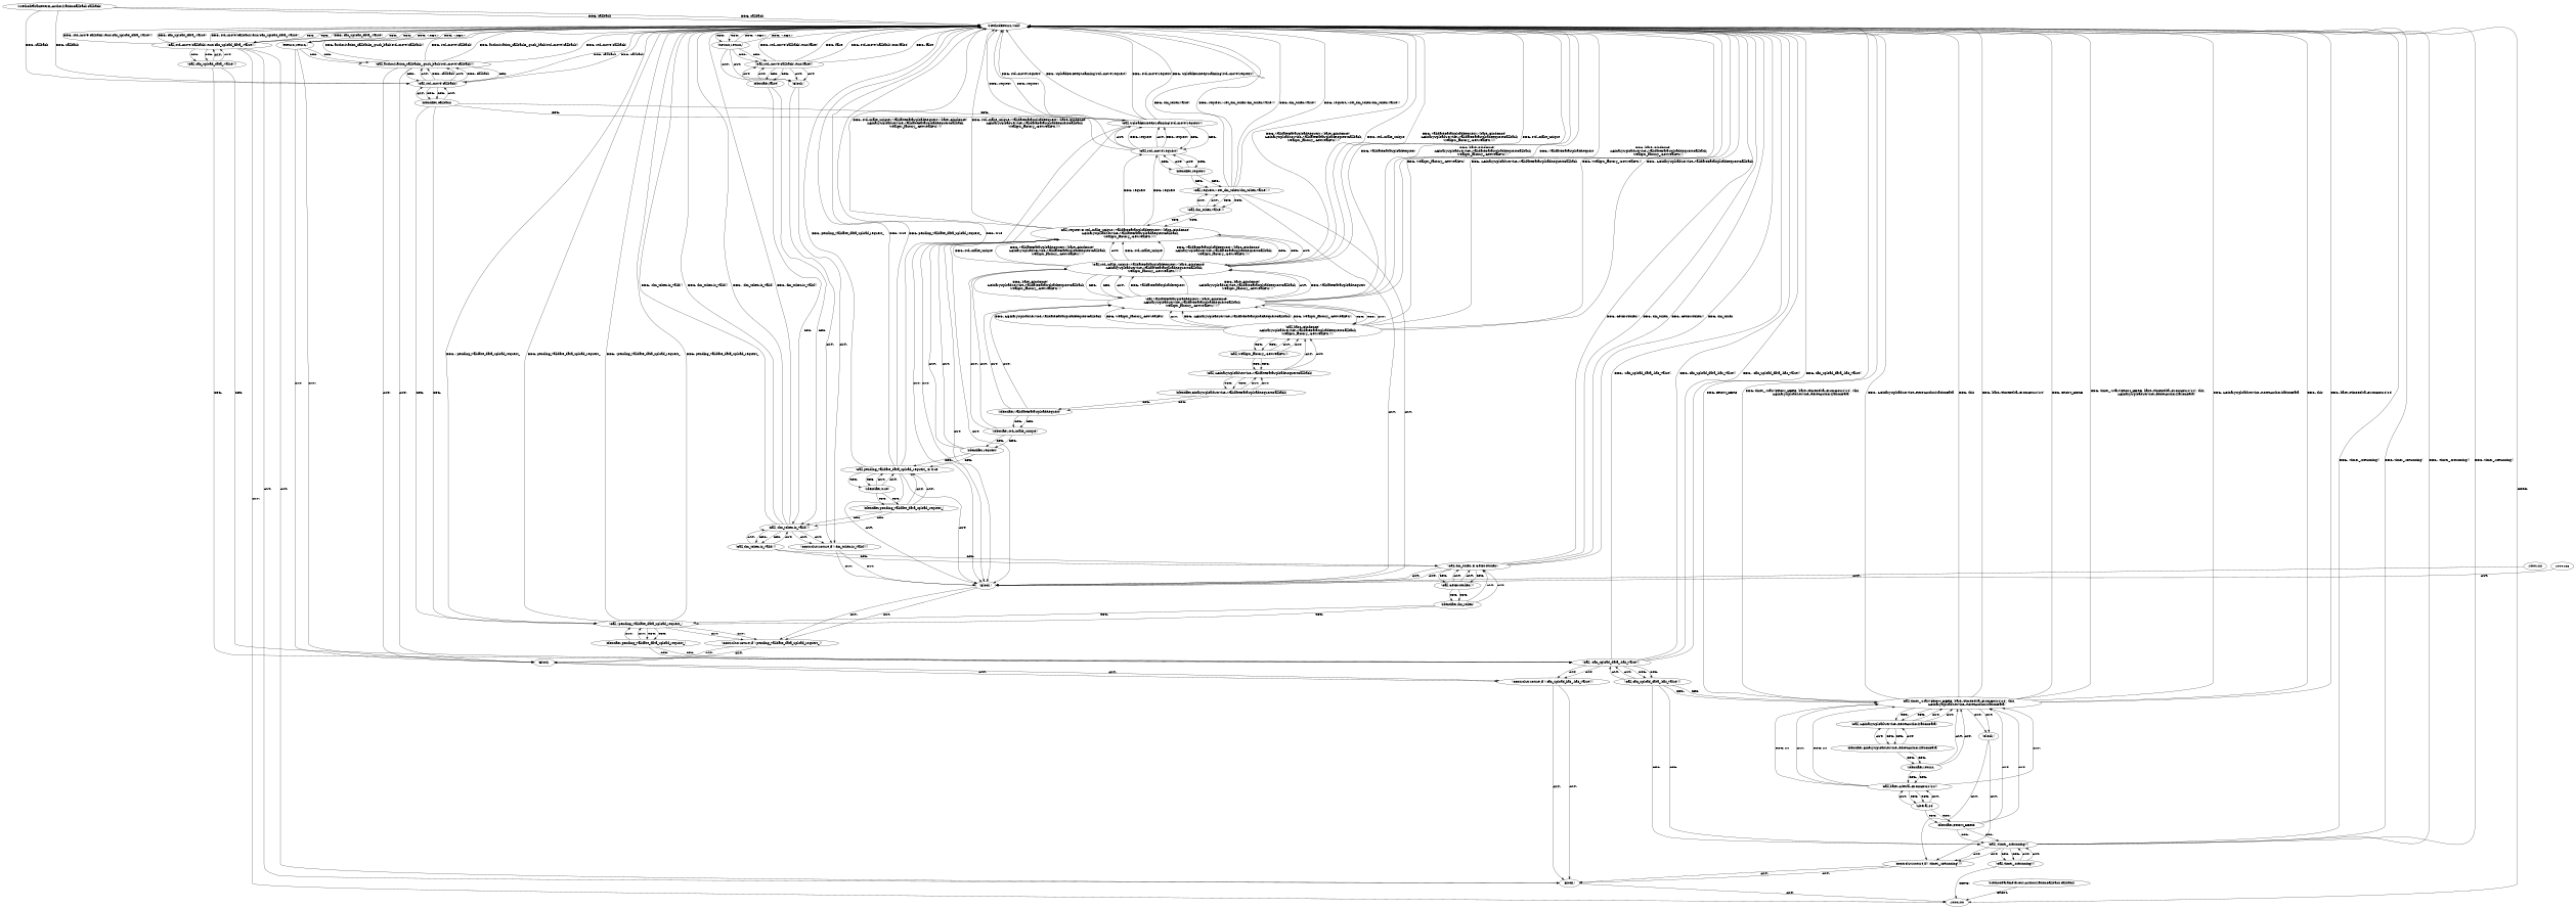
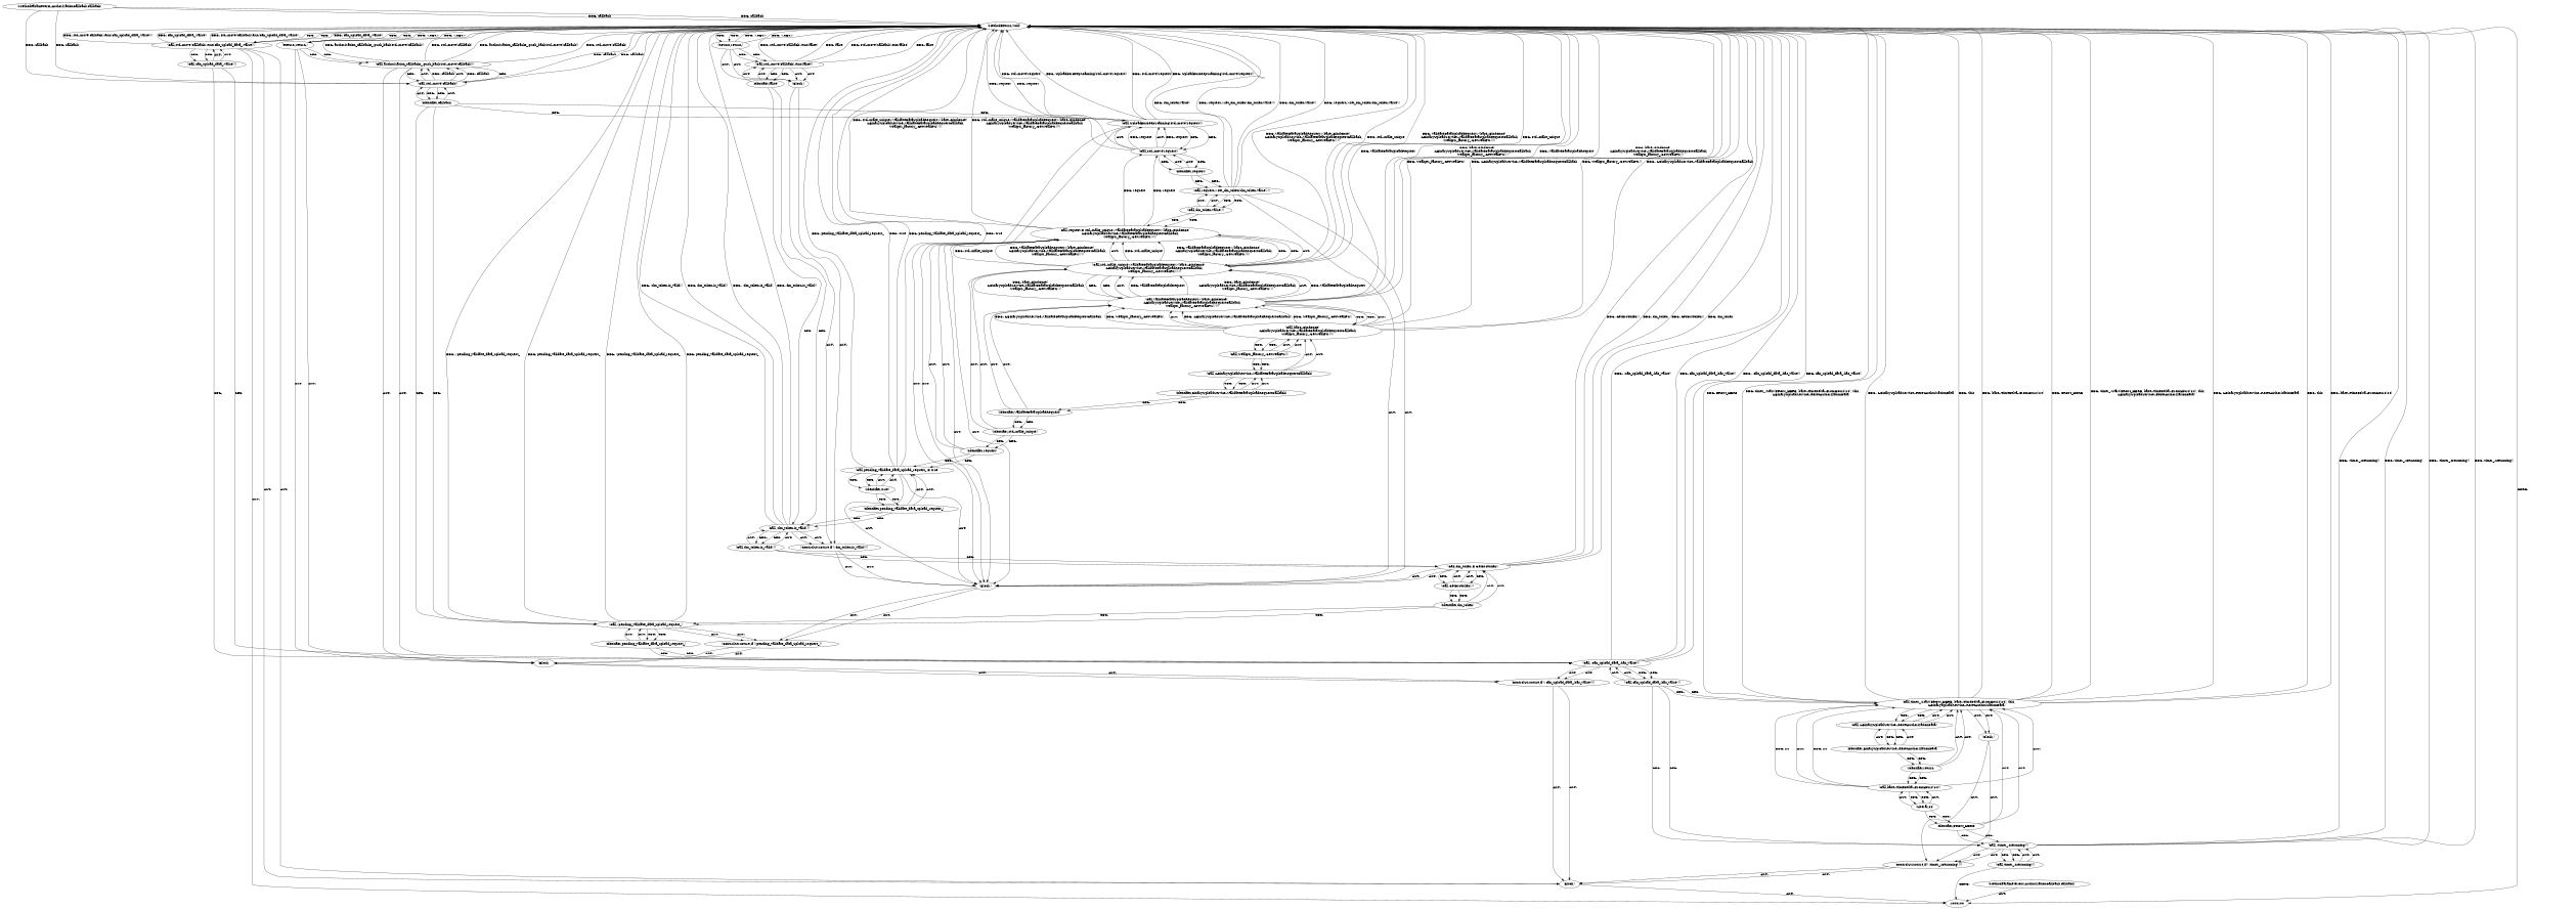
  digraph {
    n1 [label="(MethodReturn,void)"]
    n2 [label="(Return,return;)"]
    n3 [label="(Return,return;)"]
    n4 [label="(Call,std::move(callback).Run(can_upload_data_.value()))"]
    1000100
    n6 [label="(Block,)"]
    n7 [label="(Call,std::move(callback).Run(false))"]
    n8 [label="(Call,authorization_callbacks_.push_back(std::move(callback)))"]
    n9 [label="(Block,)"]
    n10 [label="(Block,)"]
    n11 [label="(Call,can_upload_data_.value())"]
    n12 [label="(MethodParameterIn,AuthorizationCallback callback)"]
    n13 [label="(Call,std::move(callback))"]
    n14 [label="(Identifier,callback)"]
    n15 [label="(MethodParameterOut,AuthorizationCallback callback)"]
    n16 [label="(Call,!dm_token.is_valid())"]
    n17 [label="(Call,dm_token.is_valid())"]
    n18 [label="(ControlStructure,if (!dm_token.is_valid()))"]
    n19 [label="(Call,dm_token = GetDMToken())"]
    n20 [label="(Block,)"]
    n21 [label="(Call,GetDMToken())"]
    n22 [label="(ControlStructure,if (!pending_validate_data_upload_request_))"]
    n23 [label="(Identifier,false)"]
    n24 [label="(Identifier,true)"]
    n25 [label="(Call,pending_validate_data_upload_request_ = true)"]
    n26 [label="(Identifier,pending_validate_data_upload_request_)"]
    n27 [label="(Call,request = std::make_unique<ValidateDataUploadRequest>(base::BindOnce(\n           &BinaryUploadService::ValidateDataUploadRequestCallback,\n           weakptr_factory_.GetWeakPtr())))"]
    n28 [label="(Call,std::make_unique<ValidateDataUploadRequest>(base::BindOnce(\n           &BinaryUploadService::ValidateDataUploadRequestCallback,\n           weakptr_factory_.GetWeakPtr())))"]
    n29 [label="(Call,std::move(request))"]
    n30 [label="(Call,ValidateDataUploadRequest>(base::BindOnce(\n           &BinaryUploadService::ValidateDataUploadRequestCallback,\n           weakptr_factory_.GetWeakPtr())))"]
    n31 [label="(Identifier,request)"]
    n32 [label="(Call,UploadForDeepScanning(std::move(request)))"]
    n33 [label="(Identifier,request)"]
    n34 [label="(Call,base::BindOnce(\n           &BinaryUploadService::ValidateDataUploadRequestCallback,\n           weakptr_factory_.GetWeakPtr()))"]
    n35 [label="(Identifier,std::make_unique)"]
    n36 [label="(Call,weakptr_factory_.GetWeakPtr())"]
    n37 [label="(Identifier,ValidateDataUploadRequest)"]
    n38 [label="(Call,&BinaryUploadService::ValidateDataUploadRequestCallback)"]
    n39 [label="(Identifier,BinaryUploadService::ValidateDataUploadRequestCallback)"]
    n40 [label="(Call,dm_token.value())"]
    n41 [label="(Call,request->set_dm_token(dm_token.value()))"]
    n42 [label="(ControlStructure,if (!timer_.IsRunning()))"]
    n43 [label="(Block,)"]
    n44 [label="(Call,!timer_.IsRunning())"]
    n45 [label="(Call,timer_.IsRunning())"]
    n46 [label="(Call,!pending_validate_data_upload_request_)"]
-   n47 [label="(ControlStructure,if (!can_upload_has_.has_value()))"]
+   n47 [label="(ControlStructure,if (!can_upload_data_.has_value()))"]
    n48 [label="(Identifier,pending_validate_data_upload_request_)"]
    n49 [label="(Call,!can_upload_data_.has_value())"]
    n50 [label="(Call,can_upload_data_.has_value())"]
    n51 [label="(Identifier,FROM_HERE)"]
    n52 [label="(Call,timer_.Start(FROM_HERE, base::TimeDelta::FromHours(24), this,\n                 &BinaryUploadService::ResetAuthorizationData))"]
    n53 [label="(Call,&BinaryUploadService::ResetAuthorizationData)"]
-   n54 [label="(Call,base::Literal::FromHours(24))"]
+   n54 [label="(Call,base::TimeDelta::FromHours(24))"]
    n55 [label="(Literal,24)"]
    n56 [label="(Identifier,BinaryUploadService::ResetAuthorizationData)"]
    n57 [label="(Identifier,return)"]
    n58 [label="(Identifier,dm_token)"]
-   1000122
-   1000136
    n1 -> n2 [label="CFG: "]
    n1 -> n2 [label="CFG: "]
    n1 -> n3 [label="CFG: "]
    n1 -> n3 [label="CFG: "]
    n1 -> n4 [label="CFG: "]
    n1 -> n4 [label="CFG: "]
    n1 -> 1000100 [label="HERE: "]
    n2 -> n1 [label="DDG: <RET>"]
    n2 -> n1 [label="DDG: <RET>"]
    n2 -> n6 [label="AST: "]
    n2 -> n6 [label="AST: "]
    n2 -> n7 [label="CFG: "]
    n2 -> n7 [label="CFG: "]
    n3 -> n1 [label="DDG: <RET>"]
    n3 -> n1 [label="DDG: <RET>"]
    n3 -> n8 [label="CFG: "]
    n3 -> n8 [label="CFG: "]
    n3 -> n9 [label="AST: "]
    n3 -> n9 [label="AST: "]
    n4 -> n1 [label="DDG: can_upload_data_.value()"]
    n4 -> n1 [label="DDG: std::move(callback).Run(can_upload_data_.value())"]
    n4 -> n1 [label="DDG: can_upload_data_.value()"]
    n4 -> n1 [label="DDG: std::move(callback).Run(can_upload_data_.value())"]
    n4 -> 1000100 [label="AST: "]
    n4 -> n10 [label="AST: "]
    n4 -> n10 [label="AST: "]
    n4 -> n11 [label="CFG: "]
    n4 -> n11 [label="CFG: "]
    n6 -> n18 [label="AST: "]
    n6 -> n18 [label="AST: "]
    n7 -> n1 [label="DDG: std::move(callback).Run(false)"]
    n7 -> n1 [label="DDG: false"]
    n7 -> n1 [label="DDG: std::move(callback).Run(false)"]
    n7 -> n1 [label="DDG: false"]
    n7 -> n6 [label="AST: "]
    n7 -> n6 [label="AST: "]
    n7 -> n23 [label="CFG: "]
    n7 -> n23 [label="CFG: "]
    n8 -> n1 [label="DDG: authorization_callbacks_.push_back(std::move(callback))"]
    n8 -> n1 [label="DDG: std::move(callback)"]
    n8 -> n1 [label="DDG: authorization_callbacks_.push_back(std::move(callback))"]
    n8 -> n1 [label="DDG: std::move(callback)"]
    n8 -> n9 [label="AST: "]
    n8 -> n9 [label="AST: "]
    n8 -> n13 [label="CFG: "]
    n8 -> n13 [label="CFG: "]
    n9 -> n47 [label="AST: "]
    n9 -> n47 [label="AST: "]
    n10 -> 1000100 [label="AST: "]
    n11 -> n4 [label="AST: "]
    n11 -> n4 [label="AST: "]
    n11 -> n49 [label="CFG: "]
    n11 -> n49 [label="CFG: "]
    n12 -> n1 [label="DDG: callback"]
    n12 -> n1 [label="DDG: callback"]
    n12 -> n13 [label="DDG: callback"]
    n12 -> n13 [label="DDG: callback"]
    n13 -> n1 [label="DDG: callback"]
    n13 -> n1 [label="DDG: callback"]
    n13 -> n8 [label="AST: "]
    n13 -> n8 [label="DDG: callback"]
    n13 -> n8 [label="AST: "]
    n13 -> n8 [label="DDG: callback"]
    n13 -> n14 [label="CFG: "]
    n13 -> n14 [label="CFG: "]
    n14 -> n13 [label="AST: "]
    n14 -> n13 [label="AST: "]
    n14 -> n32 [label="CFG: "]
    n14 -> n32 [label="CFG: "]
    n14 -> n46 [label="CFG: "]
    n14 -> n46 [label="CFG: "]
-   n15 -> 1000100 [label="FROM: "]
+   n15 -> 1000100 [label="AST: "]
    n16 -> n1 [label="DDG: !dm_token.is_valid()"]
    n16 -> n1 [label="DDG: dm_token.is_valid()"]
    n16 -> n1 [label="DDG: !dm_token.is_valid()"]
    n16 -> n1 [label="DDG: dm_token.is_valid()"]
    n16 -> n17 [label="CFG: "]
    n16 -> n17 [label="CFG: "]
    n16 -> n18 [label="AST: "]
    n16 -> n18 [label="AST: "]
    n17 -> n16 [label="AST: "]
    n17 -> n16 [label="AST: "]
    n17 -> n19 [label="CFG: "]
    n17 -> n19 [label="CFG: "]
    n18 -> n20 [label="AST: "]
    n18 -> n20 [label="AST: "]
    n19 -> n1 [label="DDG: GetDMToken()"]
    n19 -> n1 [label="DDG: dm_token"]
    n19 -> n1 [label="DDG: GetDMToken()"]
    n19 -> n1 [label="DDG: dm_token"]
    n19 -> n20 [label="AST: "]
    n19 -> n20 [label="AST: "]
    n19 -> n21 [label="CFG: "]
    n19 -> n21 [label="CFG: "]
    n20 -> n22 [label="AST: "]
    n20 -> n22 [label="AST: "]
    n21 -> n19 [label="AST: "]
    n21 -> n19 [label="AST: "]
    n21 -> n58 [label="CFG: "]
    n21 -> n58 [label="CFG: "]
    n22 -> n9 [label="AST: "]
    n22 -> n9 [label="AST: "]
    n23 -> n7 [label="AST: "]
    n23 -> n7 [label="AST: "]
    n23 -> n16 [label="CFG: "]
    n23 -> n16 [label="CFG: "]
    n24 -> n25 [label="AST: "]
    n24 -> n25 [label="AST: "]
    n24 -> n26 [label="CFG: "]
    n24 -> n26 [label="CFG: "]
    n25 -> n1 [label="DDG: pending_validate_data_upload_request_"]
    n25 -> n1 [label="DDG: true"]
    n25 -> n1 [label="DDG: pending_validate_data_upload_request_"]
    n25 -> n1 [label="DDG: true"]
    n25 -> n20 [label="AST: "]
    n25 -> n20 [label="AST: "]
    n25 -> n24 [label="CFG: "]
    n25 -> n24 [label="CFG: "]
    n26 -> n16 [label="CFG: "]
    n26 -> n16 [label="CFG: "]
    n26 -> n25 [label="AST: "]
    n26 -> n25 [label="AST: "]
    n27 -> n1 [label="DDG: std::make_unique<ValidateDataUploadRequest>(base::BindOnce(\n           &BinaryUploadService::ValidateDataUploadRequestCallback,\n           weakptr_factory_.GetWeakPtr()))"]
    n27 -> n1 [label="DDG: std::make_unique<ValidateDataUploadRequest>(base::BindOnce(\n           &BinaryUploadService::ValidateDataUploadRequestCallback,\n           weakptr_factory_.GetWeakPtr()))"]
    n27 -> n20 [label="AST: "]
    n27 -> n20 [label="AST: "]
    n27 -> n28 [label="CFG: "]
    n27 -> n28 [label="CFG: "]
    n27 -> n29 [label="DDG: request"]
    n27 -> n29 [label="DDG: request"]
    n28 -> n1 [label="DDG: ValidateDataUploadRequest>(base::BindOnce(\n           &BinaryUploadService::ValidateDataUploadRequestCallback,\n           weakptr_factory_.GetWeakPtr()))"]
    n28 -> n1 [label="DDG: std::make_unique"]
    n28 -> n1 [label="DDG: ValidateDataUploadRequest>(base::BindOnce(\n           &BinaryUploadService::ValidateDataUploadRequestCallback,\n           weakptr_factory_.GetWeakPtr()))"]
    n28 -> n1 [label="DDG: std::make_unique"]
    n28 -> n27 [label="AST: "]
    n28 -> n27 [label="DDG: std::make_unique"]
    n28 -> n27 [label="DDG: ValidateDataUploadRequest>(base::BindOnce(\n           &BinaryUploadService::ValidateDataUploadRequestCallback,\n           weakptr_factory_.GetWeakPtr()))"]
    n28 -> n27 [label="AST: "]
    n28 -> n27 [label="DDG: std::make_unique"]
    n28 -> n27 [label="DDG: ValidateDataUploadRequest>(base::BindOnce(\n           &BinaryUploadService::ValidateDataUploadRequestCallback,\n           weakptr_factory_.GetWeakPtr()))"]
    n28 -> n30 [label="CFG: "]
    n28 -> n30 [label="CFG: "]
    n29 -> n1 [label="DDG: request"]
    n29 -> n1 [label="DDG: request"]
    n29 -> n31 [label="CFG: "]
    n29 -> n31 [label="CFG: "]
    n29 -> n32 [label="AST: "]
    n29 -> n32 [label="DDG: request"]
    n29 -> n32 [label="AST: "]
    n29 -> n32 [label="DDG: request"]
    n30 -> n1 [label="DDG: ValidateDataUploadRequest"]
    n30 -> n1 [label="DDG: base::BindOnce(\n           &BinaryUploadService::ValidateDataUploadRequestCallback,\n           weakptr_factory_.GetWeakPtr())"]
    n30 -> n1 [label="DDG: ValidateDataUploadRequest"]
    n30 -> n1 [label="DDG: base::BindOnce(\n           &BinaryUploadService::ValidateDataUploadRequestCallback,\n           weakptr_factory_.GetWeakPtr())"]
    n30 -> n28 [label="AST: "]
    n30 -> n28 [label="DDG: ValidateDataUploadRequest"]
    n30 -> n28 [label="DDG: base::BindOnce(\n           &BinaryUploadService::ValidateDataUploadRequestCallback,\n           weakptr_factory_.GetWeakPtr())"]
    n30 -> n28 [label="AST: "]
    n30 -> n28 [label="DDG: ValidateDataUploadRequest"]
    n30 -> n28 [label="DDG: base::BindOnce(\n           &BinaryUploadService::ValidateDataUploadRequestCallback,\n           weakptr_factory_.GetWeakPtr())"]
    n30 -> n34 [label="CFG: "]
    n30 -> n34 [label="CFG: "]
    n31 -> n29 [label="AST: "]
    n31 -> n29 [label="AST: "]
    n31 -> n41 [label="CFG: "]
    n31 -> n41 [label="CFG: "]
    n32 -> n1 [label="DDG: std::move(request)"]
    n32 -> n1 [label="DDG: UploadForDeepScanning(std::move(request))"]
    n32 -> n1 [label="DDG: std::move(request)"]
    n32 -> n1 [label="DDG: UploadForDeepScanning(std::move(request))"]
    n32 -> n20 [label="AST: "]
    n32 -> n20 [label="AST: "]
    n32 -> n29 [label="CFG: "]
    n32 -> n29 [label="CFG: "]
    n33 -> n25 [label="CFG: "]
    n33 -> n25 [label="CFG: "]
    n33 -> n27 [label="AST: "]
    n33 -> n27 [label="AST: "]
    n34 -> n1 [label="DDG: weakptr_factory_.GetWeakPtr()"]
    n34 -> n1 [label="DDG: &BinaryUploadService::ValidateDataUploadRequestCallback"]
    n34 -> n1 [label="DDG: weakptr_factory_.GetWeakPtr()"]
    n34 -> n1 [label="DDG: &BinaryUploadService::ValidateDataUploadRequestCallback"]
    n34 -> n30 [label="AST: "]
    n34 -> n30 [label="DDG: &BinaryUploadService::ValidateDataUploadRequestCallback"]
    n34 -> n30 [label="DDG: weakptr_factory_.GetWeakPtr()"]
    n34 -> n30 [label="AST: "]
    n34 -> n30 [label="DDG: &BinaryUploadService::ValidateDataUploadRequestCallback"]
    n34 -> n30 [label="DDG: weakptr_factory_.GetWeakPtr()"]
    n34 -> n36 [label="CFG: "]
    n34 -> n36 [label="CFG: "]
    n35 -> n28 [label="AST: "]
    n35 -> n28 [label="AST: "]
    n35 -> n33 [label="CFG: "]
    n35 -> n33 [label="CFG: "]
    n36 -> n34 [label="AST: "]
    n36 -> n34 [label="AST: "]
    n36 -> n38 [label="CFG: "]
    n36 -> n38 [label="CFG: "]
    n37 -> n30 [label="AST: "]
    n37 -> n30 [label="AST: "]
    n37 -> n35 [label="CFG: "]
    n37 -> n35 [label="CFG: "]
    n38 -> n34 [label="AST: "]
    n38 -> n34 [label="AST: "]
    n38 -> n39 [label="CFG: "]
    n38 -> n39 [label="CFG: "]
    n39 -> n37 [label="CFG: "]
    n39 -> n37 [label="CFG: "]
    n39 -> n38 [label="AST: "]
    n39 -> n38 [label="AST: "]
    n40 -> n27 [label="CFG: "]
    n40 -> n27 [label="CFG: "]
    n40 -> n41 [label="AST: "]
    n40 -> n41 [label="AST: "]
    n41 -> n1 [label="DDG: dm_token.value()"]
    n41 -> n1 [label="DDG: request->set_dm_token(dm_token.value())"]
    n41 -> n1 [label="DDG: dm_token.value()"]
    n41 -> n1 [label="DDG: request->set_dm_token(dm_token.value())"]
    n41 -> n20 [label="AST: "]
    n41 -> n20 [label="AST: "]
    n41 -> n40 [label="CFG: "]
    n41 -> n40 [label="CFG: "]
    n42 -> n10 [label="AST: "]
    n42 -> n10 [label="AST: "]
    n43 -> n42 [label="AST: "]
    n43 -> n42 [label="AST: "]
    n44 -> n1 [label="DDG: !timer_.IsRunning()"]
    n44 -> n1 [label="DDG: timer_.IsRunning()"]
    n44 -> n1 [label="DDG: !timer_.IsRunning()"]
    n44 -> n1 [label="DDG: timer_.IsRunning()"]
    n44 -> n42 [label="AST: "]
    n44 -> n42 [label="AST: "]
    n44 -> n45 [label="CFG: "]
    n44 -> n45 [label="CFG: "]
    n45 -> 1000100 [label="HERE: "]
    n45 -> n44 [label="AST: "]
    n45 -> n44 [label="AST: "]
    n46 -> n1 [label="DDG: !pending_validate_data_upload_request_"]
    n46 -> n1 [label="DDG: pending_validate_data_upload_request_"]
    n46 -> n1 [label="DDG: !pending_validate_data_upload_request_"]
    n46 -> n1 [label="DDG: pending_validate_data_upload_request_"]
    n46 -> n22 [label="AST: "]
    n46 -> n22 [label="AST: "]
    n46 -> n48 [label="CFG: "]
    n46 -> n48 [label="CFG: "]
    n47 -> n10 [label="AST: "]
    n47 -> n10 [label="AST: "]
    n48 -> n46 [label="AST: "]
    n48 -> n46 [label="AST: "]
    n48 -> n49 [label="CFG: "]
    n48 -> n49 [label="CFG: "]
    n49 -> n1 [label="DDG: !can_upload_data_.has_value()"]
    n49 -> n1 [label="DDG: can_upload_data_.has_value()"]
    n49 -> n1 [label="DDG: !can_upload_data_.has_value()"]
    n49 -> n1 [label="DDG: can_upload_data_.has_value()"]
    n49 -> n47 [label="AST: "]
    n49 -> n47 [label="AST: "]
    n49 -> n50 [label="CFG: "]
    n49 -> n50 [label="CFG: "]
    n50 -> n44 [label="CFG: "]
    n50 -> n44 [label="CFG: "]
    n50 -> n49 [label="AST: "]
    n50 -> n49 [label="AST: "]
    n50 -> n52 [label="CFG: "]
    n50 -> n52 [label="CFG: "]
    n51 -> n44 [label="CFG: "]
    n51 -> n44 [label="CFG: "]
    n51 -> n52 [label="AST: "]
    n51 -> n52 [label="AST: "]
    n52 -> n1 [label="DDG: FROM_HERE"]
    n52 -> n1 [label="DDG: timer_.Start(FROM_HERE, base::TimeDelta::FromHours(24), this,\n                 &BinaryUploadService::ResetAuthorizationData)"]
    n52 -> n1 [label="DDG: &BinaryUploadService::ResetAuthorizationData"]
    n52 -> n1 [label="DDG: this"]
    n52 -> n1 [label="DDG: base::TimeDelta::FromHours(24)"]
    n52 -> n1 [label="DDG: FROM_HERE"]
    n52 -> n1 [label="DDG: timer_.Start(FROM_HERE, base::TimeDelta::FromHours(24), this,\n                 &BinaryUploadService::ResetAuthorizationData)"]
    n52 -> n1 [label="DDG: &BinaryUploadService::ResetAuthorizationData"]
    n52 -> n1 [label="DDG: this"]
    n52 -> n1 [label="DDG: base::TimeDelta::FromHours(24)"]
    n52 -> n43 [label="AST: "]
    n52 -> n43 [label="AST: "]
    n52 -> n53 [label="CFG: "]
    n52 -> n53 [label="CFG: "]
    n53 -> n52 [label="AST: "]
    n53 -> n52 [label="AST: "]
    n53 -> n56 [label="CFG: "]
    n53 -> n56 [label="CFG: "]
    n54 -> n52 [label="AST: "]
    n54 -> n52 [label="DDG: 24"]
    n54 -> n52 [label="AST: "]
    n54 -> n52 [label="DDG: 24"]
    n54 -> n55 [label="CFG: "]
    n54 -> n55 [label="CFG: "]
    n55 -> n51 [label="CFG: "]
    n55 -> n51 [label="CFG: "]
    n55 -> n54 [label="AST: "]
    n55 -> n54 [label="AST: "]
    n56 -> n53 [label="AST: "]
    n56 -> n53 [label="AST: "]
    n56 -> n57 [label="CFG: "]
    n56 -> n57 [label="CFG: "]
    n57 -> n52 [label="AST: "]
    n57 -> n52 [label="AST: "]
    n57 -> n54 [label="CFG: "]
    n57 -> n54 [label="CFG: "]
    n58 -> n19 [label="AST: "]
    n58 -> n19 [label="AST: "]
    n58 -> n46 [label="CFG: "]
    n58 -> n46 [label="CFG: "]
-   1000122 -> n20 [label="AST: "]
-   1000136 -> n20 [label="AST: "]
  }
